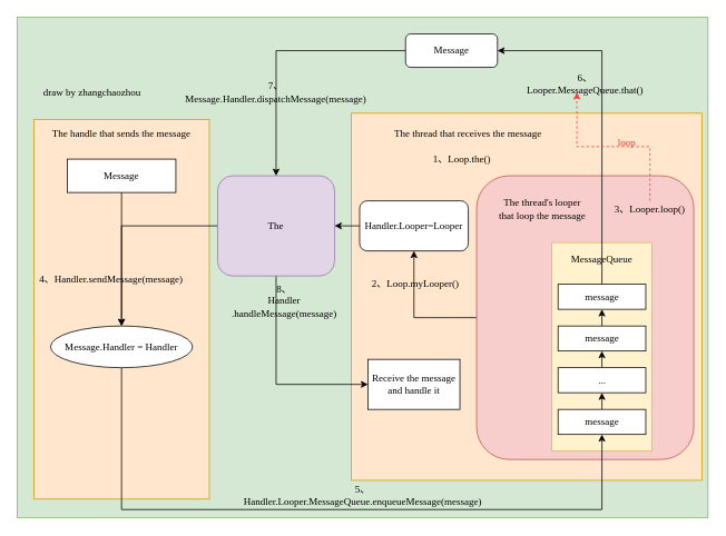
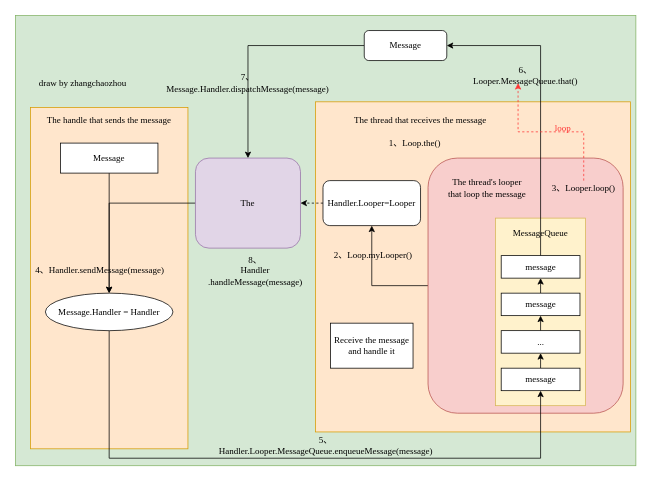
  <mxCell id="0" />
  <mxCell id="1" parent="0" />
  <mxCell id="2" value="" style="rounded=0;whiteSpace=wrap;html=1;" parent="1" vertex="1"><mxGeometry x="370" y="320" width="120" height="60" as="geometry" /></mxCell>
  <mxCell id="3" value="" style="rounded=0;whiteSpace=wrap;html=1;fillColor=#d5e8d4;strokeColor=#82b366;" parent="1" vertex="1"><mxGeometry y="20" width="827" height="600" as="geometry" x="20" /></mxCell>
  <mxCell id="4" value="" style="rounded=0;whiteSpace=wrap;html=1;fillColor=#ffe6cc;strokeColor=#d79b00;" parent="1" vertex="1"><mxGeometry x="40" y="142.5" width="210" height="455" as="geometry" /></mxCell>
  <mxCell id="5" value="&lt;p&gt;The handle that sends the message&lt;/p&gt;" style="text;html=1;strokeColor=none;fillColor=none;align=center;verticalAlign=middle;whiteSpace=wrap;rounded=0;fontFamily=Comic Sans MS;" parent="1" vertex="1"><mxGeometry x="40" y="150" width="210" height="20" as="geometry" /></mxCell>
  <mxCell id="6" value="" style="rounded=0;whiteSpace=wrap;html=1;fillColor=#ffe6cc;strokeColor=#d79b00;" parent="1" vertex="1"><mxGeometry x="420" y="135" width="420" height="440" as="geometry" /></mxCell>
  <mxCell id="7" value="&lt;p&gt;The thread that receives the message&lt;/p&gt;" style="text;html=1;strokeColor=none;fillColor=none;align=center;verticalAlign=middle;whiteSpace=wrap;rounded=0;fontFamily=Comic Sans MS;" parent="1" vertex="1"><mxGeometry x="420" y="150" width="280" height="20" as="geometry" /></mxCell>
- <mxCell id="8" style="edgeStyle=orthogonalEdgeStyle;rounded=0;orthogonalLoop=1;jettySize=auto;html=1;exitX=0.5;exitY=1;exitDx=0;exitDy=0;entryX=0;entryY=0.5;entryDx=0;entryDy=0;fontFamily=Comic Sans MS;" parent="1" source="10" target="31" edge="1"><mxGeometry relative="1" as="geometry" /></mxCell>
  <mxCell id="9" style="edgeStyle=orthogonalEdgeStyle;rounded=0;orthogonalLoop=1;jettySize=auto;html=1;exitX=0;exitY=0.5;exitDx=0;exitDy=0;entryX=0.5;entryY=0;entryDx=0;entryDy=0;fontFamily=Comic Sans MS;" parent="1" source="10" target="17" edge="1"><mxGeometry relative="1" as="geometry" /></mxCell>
  <mxCell id="10" value="The" style="rounded=1;whiteSpace=wrap;html=1;fontFamily=Comic Sans MS;fillColor=#e1d5e7;strokeColor=#9673a6;" parent="1" vertex="1"><mxGeometry x="260" y="210" width="140" height="120" as="geometry" /></mxCell>
  <mxCell id="11" style="edgeStyle=orthogonalEdgeStyle;rounded=0;orthogonalLoop=1;jettySize=auto;html=1;exitX=0;exitY=0.5;exitDx=0;exitDy=0;entryX=0.5;entryY=1;entryDx=0;entryDy=0;fontFamily=Comic Sans MS;" parent="1" source="12" target="38" edge="1"><mxGeometry relative="1" as="geometry"><Array as="points"><mxPoint x="495" y="380" /></Array></mxGeometry></mxCell>
  <mxCell id="12" value="" style="rounded=1;whiteSpace=wrap;html=1;fontFamily=Comic Sans MS;fillColor=#f8cecc;strokeColor=#b85450;" parent="1" vertex="1"><mxGeometry x="570" y="210" width="260" height="340" as="geometry" /></mxCell>
  <mxCell id="13" value="The thread's looper &lt;br&gt;that loop the message" style="text;html=1;strokeColor=none;fillColor=none;align=center;verticalAlign=middle;whiteSpace=wrap;rounded=0;fontFamily=Comic Sans MS;" parent="1" vertex="1"><mxGeometry x="554" y="240" width="190" height="20" as="geometry" /></mxCell>
  <mxCell id="14" value="" style="rounded=0;whiteSpace=wrap;html=1;fontFamily=Comic Sans MS;fillColor=#fff2cc;strokeColor=#d6b656;" parent="1" vertex="1"><mxGeometry x="660" y="290" width="120" height="250" as="geometry" /></mxCell>
  <mxCell id="15" value="MessageQueue" style="text;html=1;strokeColor=none;fillColor=none;align=center;verticalAlign=middle;whiteSpace=wrap;rounded=0;fontFamily=Comic Sans MS;" parent="1" vertex="1"><mxGeometry x="700" y="300" width="40" height="20" as="geometry" /></mxCell>
  <mxCell id="16" style="edgeStyle=orthogonalEdgeStyle;rounded=0;orthogonalLoop=1;jettySize=auto;html=1;exitX=0.5;exitY=1;exitDx=0;exitDy=0;entryX=0.5;entryY=1;entryDx=0;entryDy=0;fontFamily=Comic Sans MS;" parent="1" source="17" target="25" edge="1"><mxGeometry relative="1" as="geometry"><Array as="points"><mxPoint x="145" y="610" /><mxPoint x="720" y="610" /></Array></mxGeometry></mxCell>
  <mxCell id="17" value="Message.Handler = Handler&lt;span style=&quot;white-space: normal&quot;&gt;&lt;br&gt;&lt;/span&gt;" style="ellipse;whiteSpace=wrap;html=1;fontFamily=Comic Sans MS;" parent="1" vertex="1"><mxGeometry x="60" y="390" width="170" height="50" as="geometry" /></mxCell>
  <mxCell id="18" style="edgeStyle=orthogonalEdgeStyle;rounded=0;orthogonalLoop=1;jettySize=auto;html=1;exitX=0.5;exitY=0;exitDx=0;exitDy=0;entryX=1;entryY=0.5;entryDx=0;entryDy=0;fontFamily=Comic Sans MS;" edge="1" parent="1" source="19" target="41"><mxGeometry relative="1" as="geometry" /></mxCell>
  <mxCell id="19" value="message" style="rounded=0;whiteSpace=wrap;html=1;fontFamily=Comic Sans MS;" parent="1" vertex="1"><mxGeometry x="667.5" y="340" width="105" height="30" as="geometry" /></mxCell>
  <mxCell id="20" style="edgeStyle=orthogonalEdgeStyle;rounded=0;orthogonalLoop=1;jettySize=auto;html=1;exitX=0.5;exitY=0;exitDx=0;exitDy=0;entryX=0.5;entryY=1;entryDx=0;entryDy=0;fontFamily=Comic Sans MS;" edge="1" parent="1" source="21" target="19"><mxGeometry relative="1" as="geometry" /></mxCell>
  <mxCell id="21" value="message" style="rounded=0;whiteSpace=wrap;html=1;fontFamily=Comic Sans MS;" parent="1" vertex="1"><mxGeometry x="667.5" y="390" width="105" height="30" as="geometry" /></mxCell>
  <mxCell id="22" style="edgeStyle=orthogonalEdgeStyle;rounded=0;orthogonalLoop=1;jettySize=auto;html=1;exitX=0.5;exitY=0;exitDx=0;exitDy=0;entryX=0.5;entryY=1;entryDx=0;entryDy=0;fontFamily=Comic Sans MS;" edge="1" parent="1" source="23" target="21"><mxGeometry relative="1" as="geometry" /></mxCell>
  <mxCell id="23" value="..." style="rounded=0;whiteSpace=wrap;html=1;fontFamily=Comic Sans MS;" parent="1" vertex="1"><mxGeometry x="667.5" y="440" width="105" height="30" as="geometry" /></mxCell>
  <mxCell id="24" style="edgeStyle=orthogonalEdgeStyle;rounded=0;orthogonalLoop=1;jettySize=auto;html=1;exitX=0.5;exitY=0;exitDx=0;exitDy=0;entryX=0.5;entryY=1;entryDx=0;entryDy=0;fontFamily=Comic Sans MS;" edge="1" parent="1" source="25" target="23"><mxGeometry relative="1" as="geometry" /></mxCell>
  <mxCell id="25" value="message" style="rounded=0;whiteSpace=wrap;html=1;fontFamily=Comic Sans MS;" parent="1" vertex="1"><mxGeometry x="667.5" y="490" width="105" height="30" as="geometry" /></mxCell>
  <mxCell id="26" value="2、Loop.myLooper()" style="text;html=1;strokeColor=none;fillColor=none;align=center;verticalAlign=middle;whiteSpace=wrap;rounded=0;fontFamily=Comic Sans MS;" parent="1" vertex="1"><mxGeometry x="440" y="330" width="114" height="20" as="geometry" /></mxCell>
  <mxCell id="27" value="1、Loop.the()" style="text;html=1;strokeColor=none;fillColor=none;align=center;verticalAlign=middle;whiteSpace=wrap;rounded=0;fontFamily=Comic Sans MS;" parent="1" vertex="1"><mxGeometry x="480" y="180" width="145" height="20" as="geometry" /></mxCell>
  <mxCell id="28" style="edgeStyle=orthogonalEdgeStyle;rounded=0;orthogonalLoop=1;jettySize=auto;html=1;exitX=0.5;exitY=1;exitDx=0;exitDy=0;entryX=0.5;entryY=0;entryDx=0;entryDy=0;fontFamily=Comic Sans MS;" parent="1" source="29" target="17" edge="1"><mxGeometry relative="1" as="geometry"><mxPoint x="145" y="280" as="targetPoint" /></mxGeometry></mxCell>
  <mxCell id="29" value="Message" style="rounded=0;whiteSpace=wrap;html=1;fontFamily=Comic Sans MS;" parent="1" vertex="1"><mxGeometry x="80" y="190" width="130" height="40" as="geometry" /></mxCell>
  <mxCell id="30" value="7、Message.Handler.dispatchMessage(message)" style="text;html=1;strokeColor=none;fillColor=none;align=center;verticalAlign=middle;whiteSpace=wrap;rounded=0;fontFamily=Comic Sans MS;" parent="1" vertex="1"><mxGeometry x="310" y="100" width="40" height="20" as="geometry" /></mxCell>
  <mxCell id="31" value="Receive the message and handle it" style="whiteSpace=wrap;html=1;fontFamily=Comic Sans MS;rounded=0;" parent="1" vertex="1"><mxGeometry x="440" y="430" width="110" height="60" as="geometry" /></mxCell>
  <mxCell id="32" style="edgeStyle=orthogonalEdgeStyle;rounded=0;orthogonalLoop=1;jettySize=auto;html=1;exitX=0.5;exitY=0;exitDx=0;exitDy=0;entryX=0.25;entryY=1;entryDx=0;entryDy=0;fontFamily=Comic Sans MS;dashed=1;strokeColor=#FF3333;" edge="1" parent="1" source="33" target="42"><mxGeometry relative="1" as="geometry" /></mxCell>
  <mxCell id="33" value="3、Looper.loop()" style="text;html=1;strokeColor=none;fillColor=none;align=center;verticalAlign=middle;whiteSpace=wrap;rounded=0;fontFamily=Comic Sans MS;" parent="1" vertex="1"><mxGeometry x="730" y="240" width="95" height="20" as="geometry" /></mxCell>
  <mxCell id="34" value="5、Handler.Looper.MessageQueue.enqueueMessage(message)" style="text;html=1;strokeColor=none;fillColor=none;align=center;verticalAlign=middle;whiteSpace=wrap;rounded=0;fontFamily=Comic Sans MS;" parent="1" vertex="1"><mxGeometry x="414" y="582.5" width="40" height="20" as="geometry" /></mxCell>
  <mxCell id="35" value="8、&lt;br&gt;Handler&lt;br&gt;.handleMessage(message)" style="text;html=1;strokeColor=none;fillColor=none;align=center;verticalAlign=middle;whiteSpace=wrap;rounded=0;fontFamily=Comic Sans MS;" parent="1" vertex="1"><mxGeometry x="320" y="350" width="40" height="20" as="geometry" /></mxCell>
- <mxCell id="36" value="4、Handler.sendMessage(message)" style="text;html=1;fontFamily=Comic Sans MS;" parent="1" vertex="1"><mxGeometry x="45" y="320" width="200" height="30" as="geometry" /></mxCell>
- <mxCell id="37" style="edgeStyle=orthogonalEdgeStyle;rounded=0;orthogonalLoop=1;jettySize=auto;html=1;exitX=0;exitY=0.5;exitDx=0;exitDy=0;entryX=1;entryY=0.5;entryDx=0;entryDy=0;fontFamily=Comic Sans MS;" parent="1" source="38" target="10" edge="1"><mxGeometry relative="1" as="geometry" /></mxCell>
+ <mxCell id="36" value="4、Handler.sendMessage(message)" style="text;html=1;fontFamily=Comic Sans MS;" parent="1" vertex="1"><mxGeometry x="45" y="345" width="200" height="30" as="geometry" /></mxCell>
+ <mxCell id="37" style="edgeStyle=orthogonalEdgeStyle;rounded=0;orthogonalLoop=1;jettySize=auto;html=1;exitX=0;exitY=0.5;exitDx=0;exitDy=0;entryX=1;entryY=0.5;entryDx=0;entryDy=0;fontFamily=Comic Sans MS;dashed=1;" parent="1" source="38" target="10" edge="1"><mxGeometry relative="1" as="geometry" /></mxCell>
  <mxCell id="38" value="Handler.Looper=Looper" style="rounded=1;whiteSpace=wrap;html=1;fontFamily=Comic Sans MS;" parent="1" vertex="1"><mxGeometry x="430" y="240" width="130" height="60" as="geometry" /></mxCell>
  <mxCell id="39" value="draw by zhangchaozhou" style="text;html=1;strokeColor=none;fillColor=none;align=center;verticalAlign=middle;whiteSpace=wrap;rounded=0;fontFamily=Comic Sans MS;" vertex="1" parent="1"><mxGeometry x="40" y="100" width="140" height="20" as="geometry" /></mxCell>
  <mxCell id="40" style="edgeStyle=orthogonalEdgeStyle;rounded=0;orthogonalLoop=1;jettySize=auto;html=1;exitX=0;exitY=0.5;exitDx=0;exitDy=0;entryX=0.5;entryY=0;entryDx=0;entryDy=0;fontFamily=Comic Sans MS;" edge="1" parent="1" source="41" target="10"><mxGeometry relative="1" as="geometry" /></mxCell>
  <mxCell id="41" value="Message" style="rounded=1;whiteSpace=wrap;html=1;fontFamily=Comic Sans MS;align=center;" vertex="1" parent="1"><mxGeometry x="485" y="40" width="110" height="40" as="geometry" /></mxCell>
  <mxCell id="42" value="6、Looper.MessageQueue.that()" style="text;html=1;strokeColor=none;fillColor=none;align=center;verticalAlign=middle;whiteSpace=wrap;rounded=0;fontFamily=Comic Sans MS;" vertex="1" parent="1"><mxGeometry x="680" y="90" width="40" height="20" as="geometry" /></mxCell>
  <mxCell id="43" value="loop" style="text;html=1;strokeColor=none;fillColor=none;align=center;verticalAlign=middle;whiteSpace=wrap;rounded=0;fontFamily=Comic Sans MS;fontColor=#FF3333;" vertex="1" parent="1"><mxGeometry x="730" y="160" width="40" height="20" as="geometry" /></mxCell>
